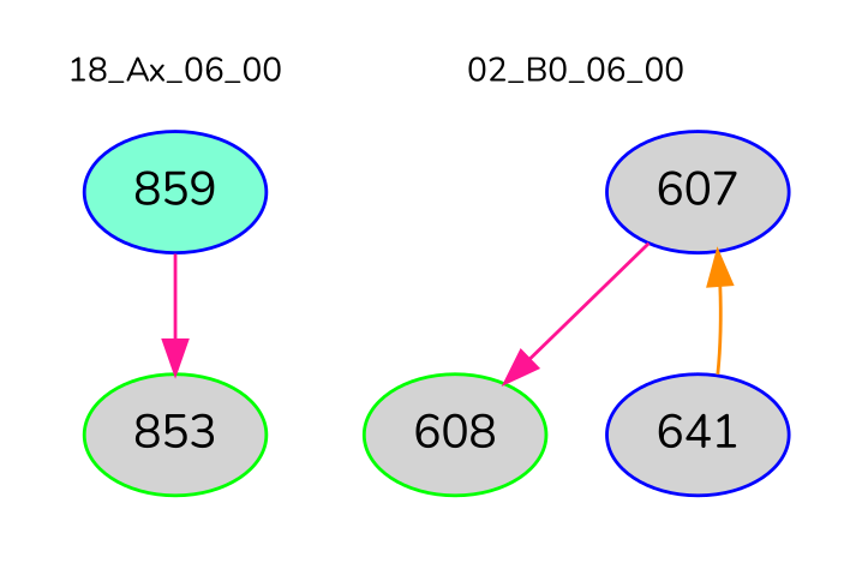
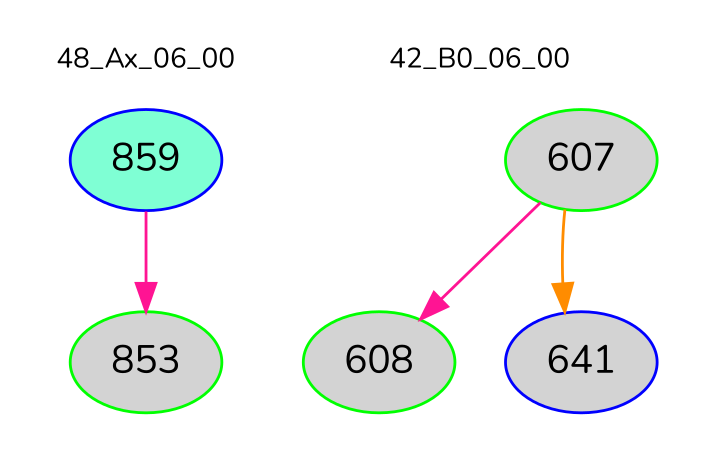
  digraph {
    fontname=Nunito
    node [color=blue fillcolor=lightgrey fontname=Nunito style=filled]
    edge [color=deeppink fontname=Nunito]
    n1 [fillcolor=aquamarine label=859]
    n2 [color=green label=853]
-   n3 [label=607]
+   n3 [color=green label=607]
    n4 [color=green label=608]
    n5 [label=641]
    subgraph cluster_1 {
      color=white
      fontsize=10
-     label="18_Ax_06_00"
+     label="48_Ax_06_00"
      n1
      n2
    }
    subgraph cluster_2 {
      color=white
      fontsize=10
-     label="02_B0_06_00"
+     label="42_B0_06_00"
      n3
      n4
      n5
    }
    n1 -> n2
    n3 -> n4
-   n5 -> n3 [color=darkorange]
+   n3 -> n5 [color=darkorange]
  }
